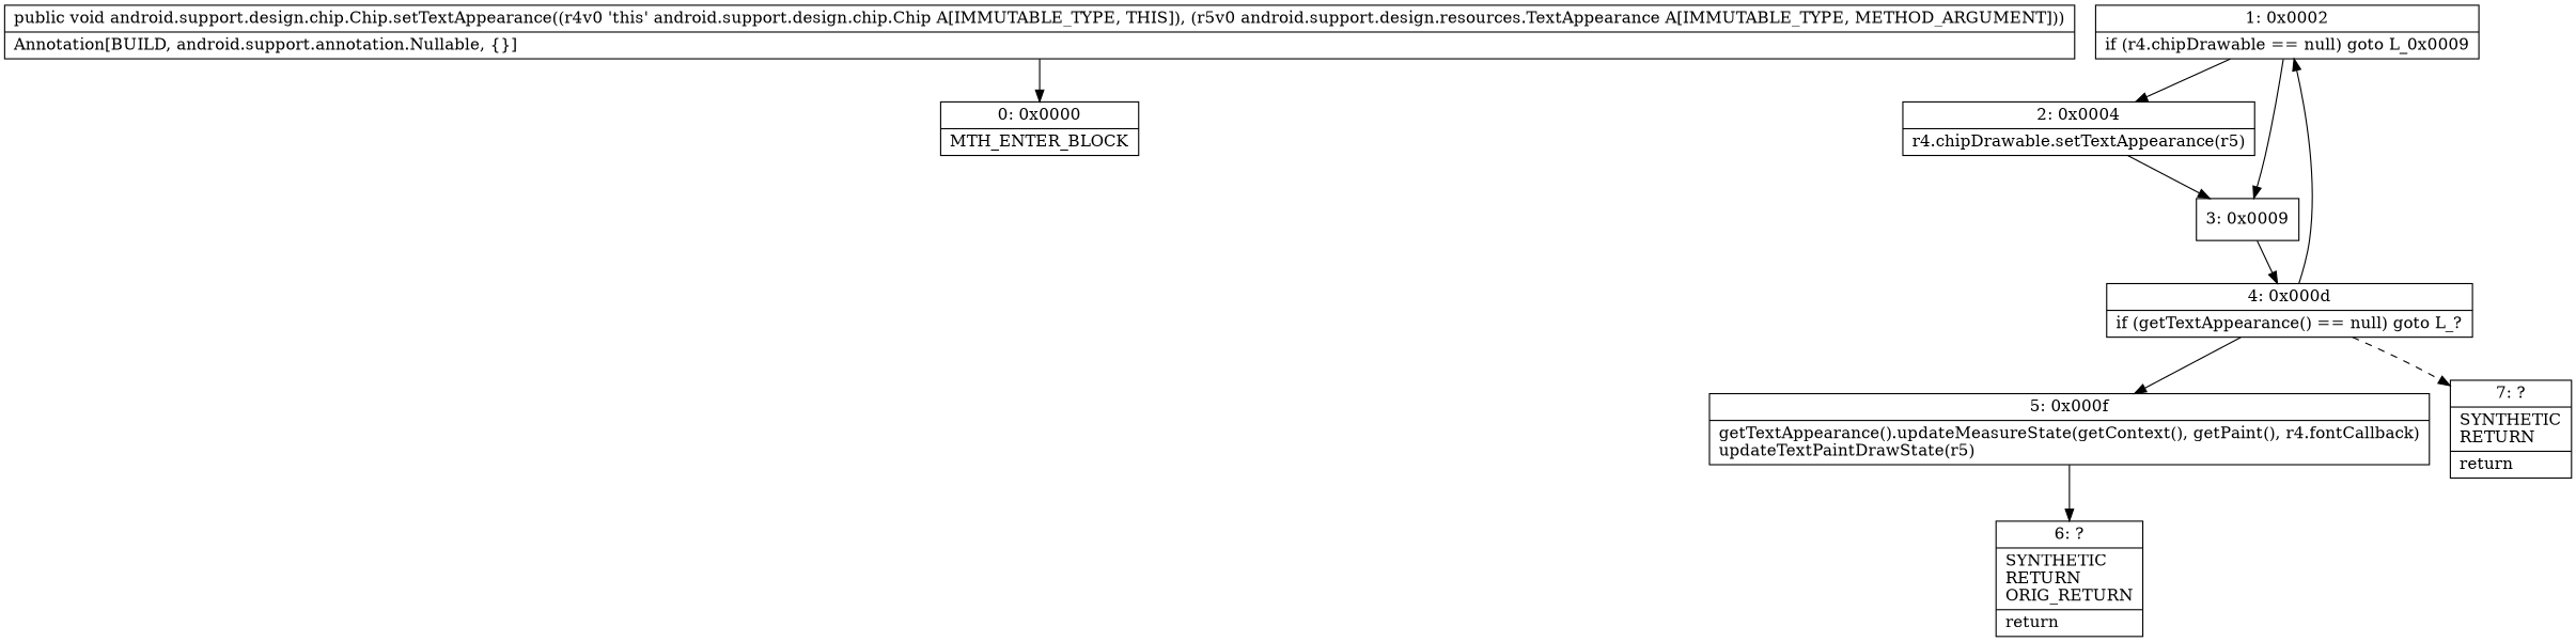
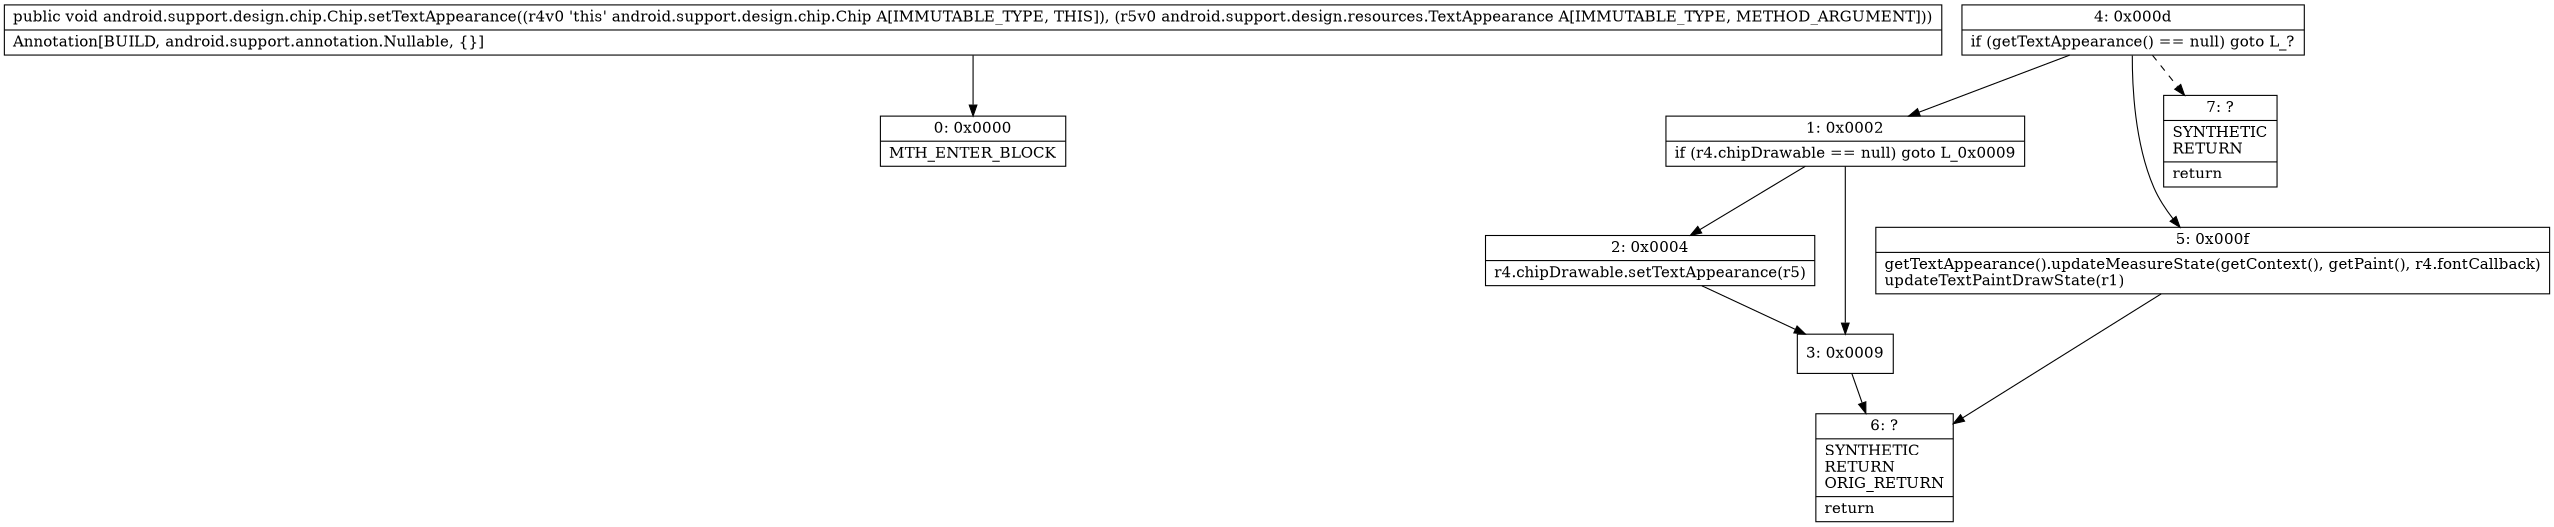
  digraph {
    node [shape=record]
    n1 [label="{0\:\ 0x0000|MTH_ENTER_BLOCK\l}"]
    n2 [label="{1\:\ 0x0002|if (r4.chipDrawable == null) goto L_0x0009\l}"]
    n3 [label="{2\:\ 0x0004|r4.chipDrawable.setTextAppearance(r5)\l}"]
    n4 [label="{3\:\ 0x0009}"]
    n5 [label="{4\:\ 0x000d|if (getTextAppearance() == null) goto L_?\l}"]
-   n6 [label="{5\:\ 0x000f|getTextAppearance().updateMeasureState(getContext(), getPaint(), r4.fontCallback)\lupdateTextPaintDrawState(r5)\l}"]
+   n6 [label="{5\:\ 0x000f|getTextAppearance().updateMeasureState(getContext(), getPaint(), r4.fontCallback)\lupdateTextPaintDrawState(r1)\l}"]
    n7 [label="{7\:\ ?|SYNTHETIC\lRETURN\l|return\l}"]
    n8 [label="{6\:\ ?|SYNTHETIC\lRETURN\lORIG_RETURN\l|return\l}"]
    n9 [label="{public void android.support.design.chip.Chip.setTextAppearance((r4v0 'this' android.support.design.chip.Chip A[IMMUTABLE_TYPE, THIS]), (r5v0 android.support.design.resources.TextAppearance A[IMMUTABLE_TYPE, METHOD_ARGUMENT]))  | Annotation[BUILD, android.support.annotation.Nullable, \{\}]\l}"]
    n2 -> n3 [style=solid]
    n2 -> n4
    n3 -> n4
-   n4 -> n5
+   n4 -> n8
    n5 -> n2
    n5 -> n6 [style=solid]
    n5 -> n7 [style=dashed]
    n6 -> n8
    n9 -> n1
  }
